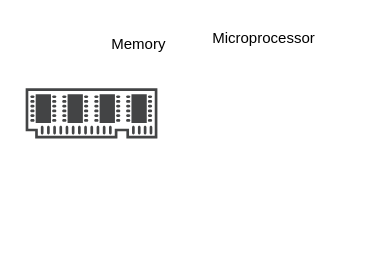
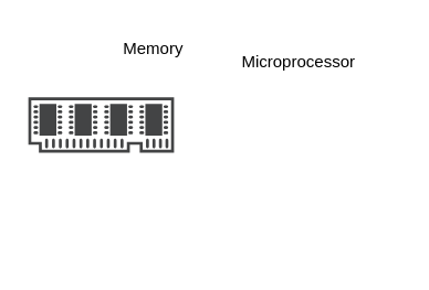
  <mxCell id="0" />
  <mxCell id="1" parent="0" />
  <mxCell id="2" value="" style="shape=image;html=1;verticalAlign=top;verticalLabelPosition=bottom;labelBackgroundColor=#ffffff;imageAspect=0;aspect=fixed;image=https://cdn1.iconfinder.com/data/icons/nuvola2/128x128/apps/kcmprocessor.png" vertex="1" parent="1"><mxGeometry x="160" y="60" width="128" height="128" as="geometry" /></mxCell>
- <mxCell id="3" value="Microprocessor" style="text;html=1;align=center;verticalAlign=middle;resizable=0;points=[];autosize=1;strokeColor=none;fillColor=none;" vertex="1" parent="1"><mxGeometry x="155" y="15" width="110" height="30" as="geometry" /></mxCell>
+ <mxCell id="3" value="Microprocessor" style="text;html=1;align=center;verticalAlign=middle;resizable=0;points=[];autosize=1;strokeColor=none;fillColor=none;" vertex="1" parent="1"><mxGeometry x="160" y="30" width="110" height="30" as="geometry" /></mxCell>
  <mxCell id="4" value="" style="sketch=0;pointerEvents=1;shadow=0;dashed=0;html=1;strokeColor=none;fillColor=#434445;aspect=fixed;labelPosition=center;verticalLabelPosition=bottom;verticalAlign=top;align=center;outlineConnect=0;shape=mxgraph.vvd.memory;" vertex="1" parent="1"><mxGeometry x="20" y="70" width="105.26" height="40" as="geometry" /></mxCell>
  <mxCell id="5" value="Memory" style="text;html=1;align=center;verticalAlign=middle;resizable=0;points=[];autosize=1;strokeColor=none;fillColor=none;" vertex="1" parent="1"><mxGeometry x="75" y="20" width="70" height="30" as="geometry" /></mxCell>
